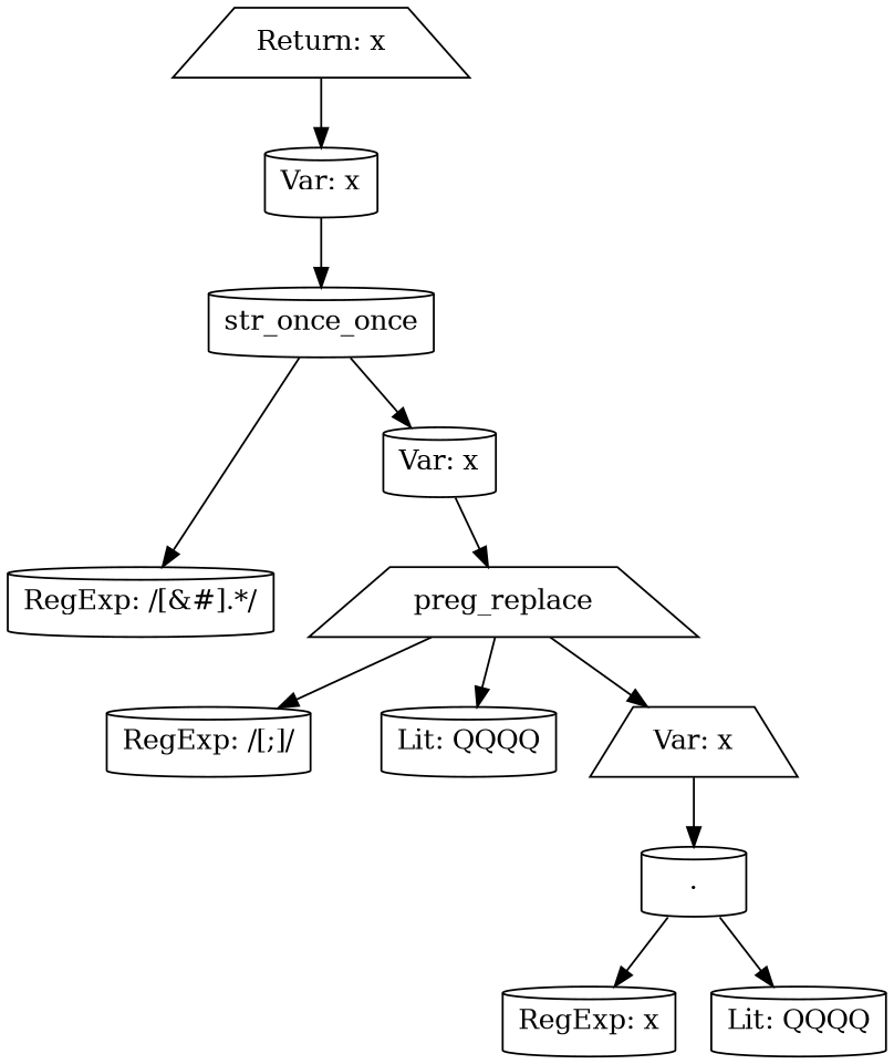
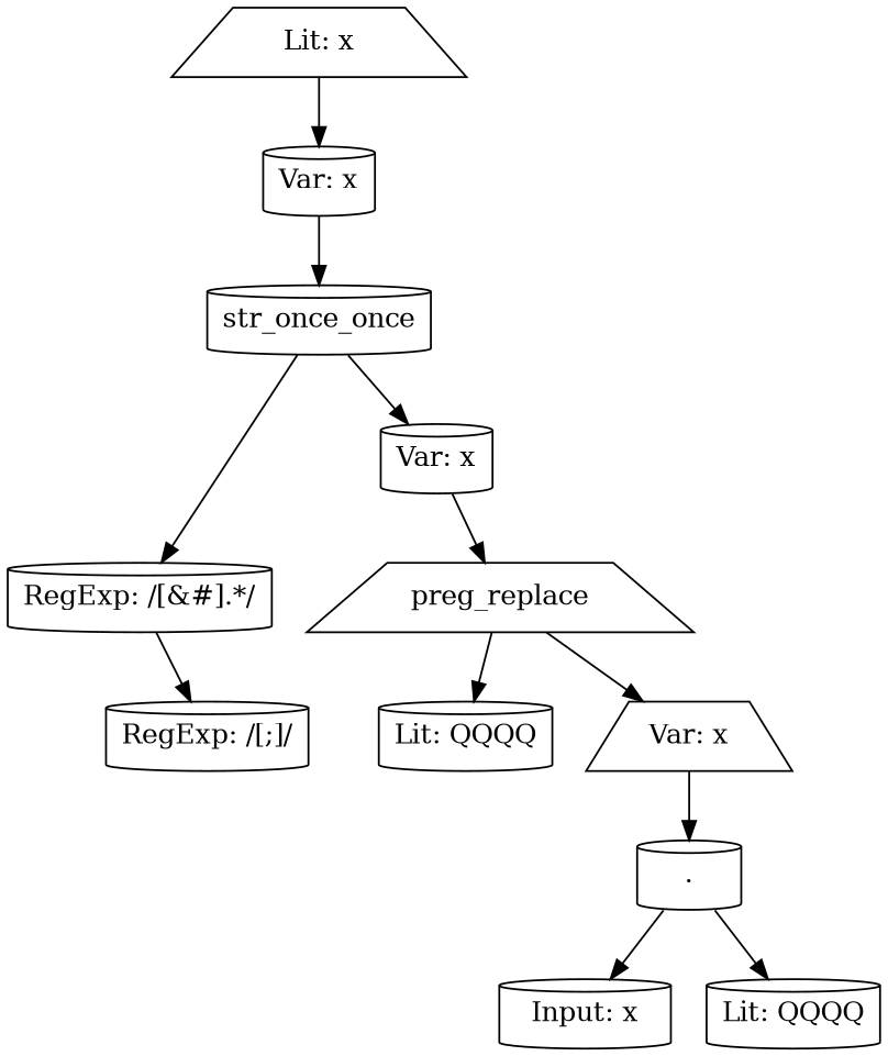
  digraph {
    node [shape=cylinder]
-   n1 [label="RegExp: x"]
+   n1 [label="Input: x"]
    n2 [label="."]
    n3 [label="Lit: QQQQ"]
    n4 [label=preg_replace shape=trapezium]
    n5 [label="RegExp: /[;]/"]
    n6 [label="Lit: QQQQ"]
    n7 [label="Var: x" shape=trapezium]
    n8 [label=str_once_once]
    n9 [label="RegExp: /[&#].*/"]
    n10 [label="Var: x"]
    n11 [label="Var: x"]
-   n12 [label="Return: x" shape=trapezium]
+   n12 [label="Lit: x" shape=trapezium]
    n2 -> n1
    n2 -> n3
-   n4 -> n5
+   n9 -> n5
    n4 -> n6
    n4 -> n7
    n7 -> n2
    n8 -> n9
    n8 -> n10
    n10 -> n4
    n11 -> n8
    n12 -> n11
  }
